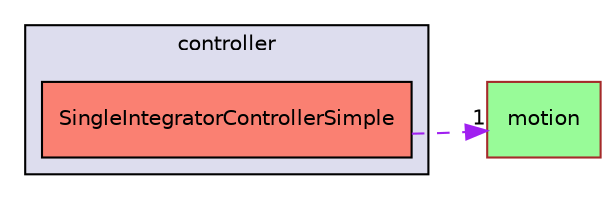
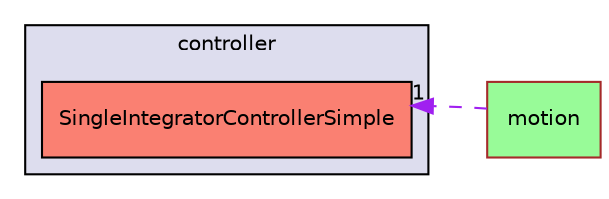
  digraph {
    compound=true
    rankdir=LR
    node [fontname=Helvetica fontsize=10 shape=box style=filled]
    n1 [fillcolor=salmon label=SingleIntegratorControllerSimple pencolor=black color=black]
    n2 [label=motion fillcolor=palegreen color=brown]
    subgraph cluster_1 {
      bgcolor="#ddddee"
      fontname=Helvetica
      fontsize=10
      label=controller
      pencolor=black
      n1
    }
-   n1 -> n2 [headlabel=1 labeldistance=1.5 labelfontname=Helvetica labelfontsize=10 color=purple style=dashed]
+   n2 -> n1 [headlabel=1 labeldistance=1.5 labelfontname=Helvetica labelfontsize=10 color=purple style=dashed]
  }
